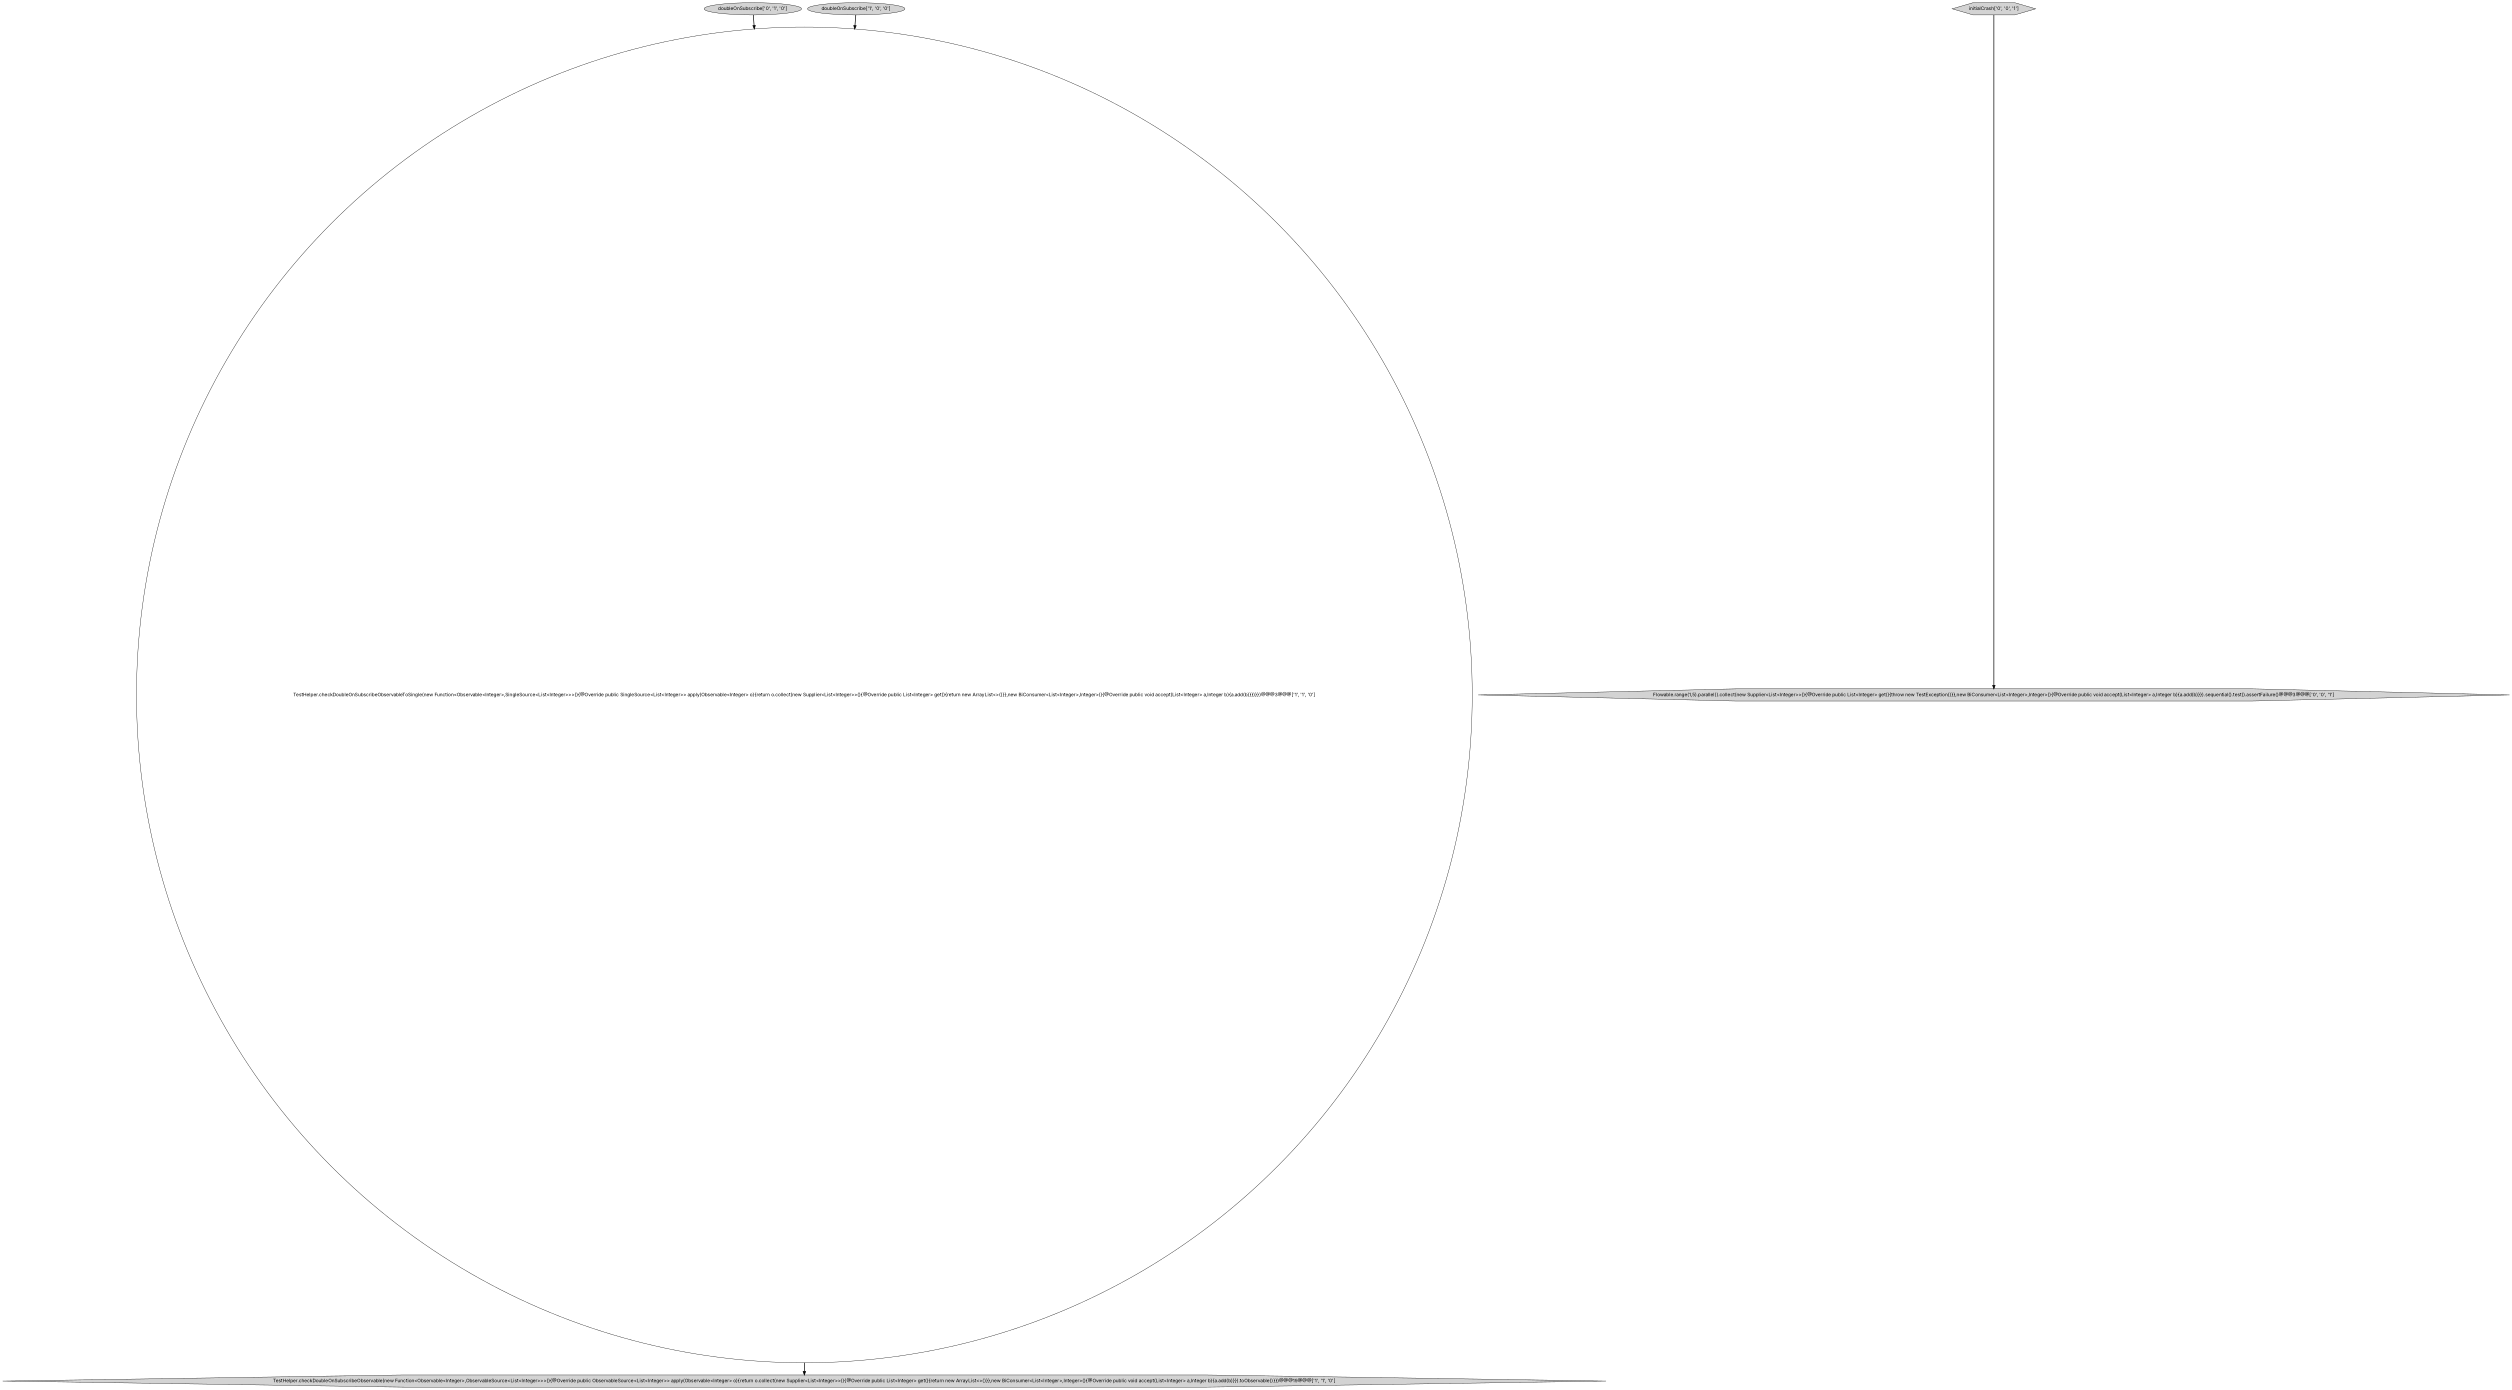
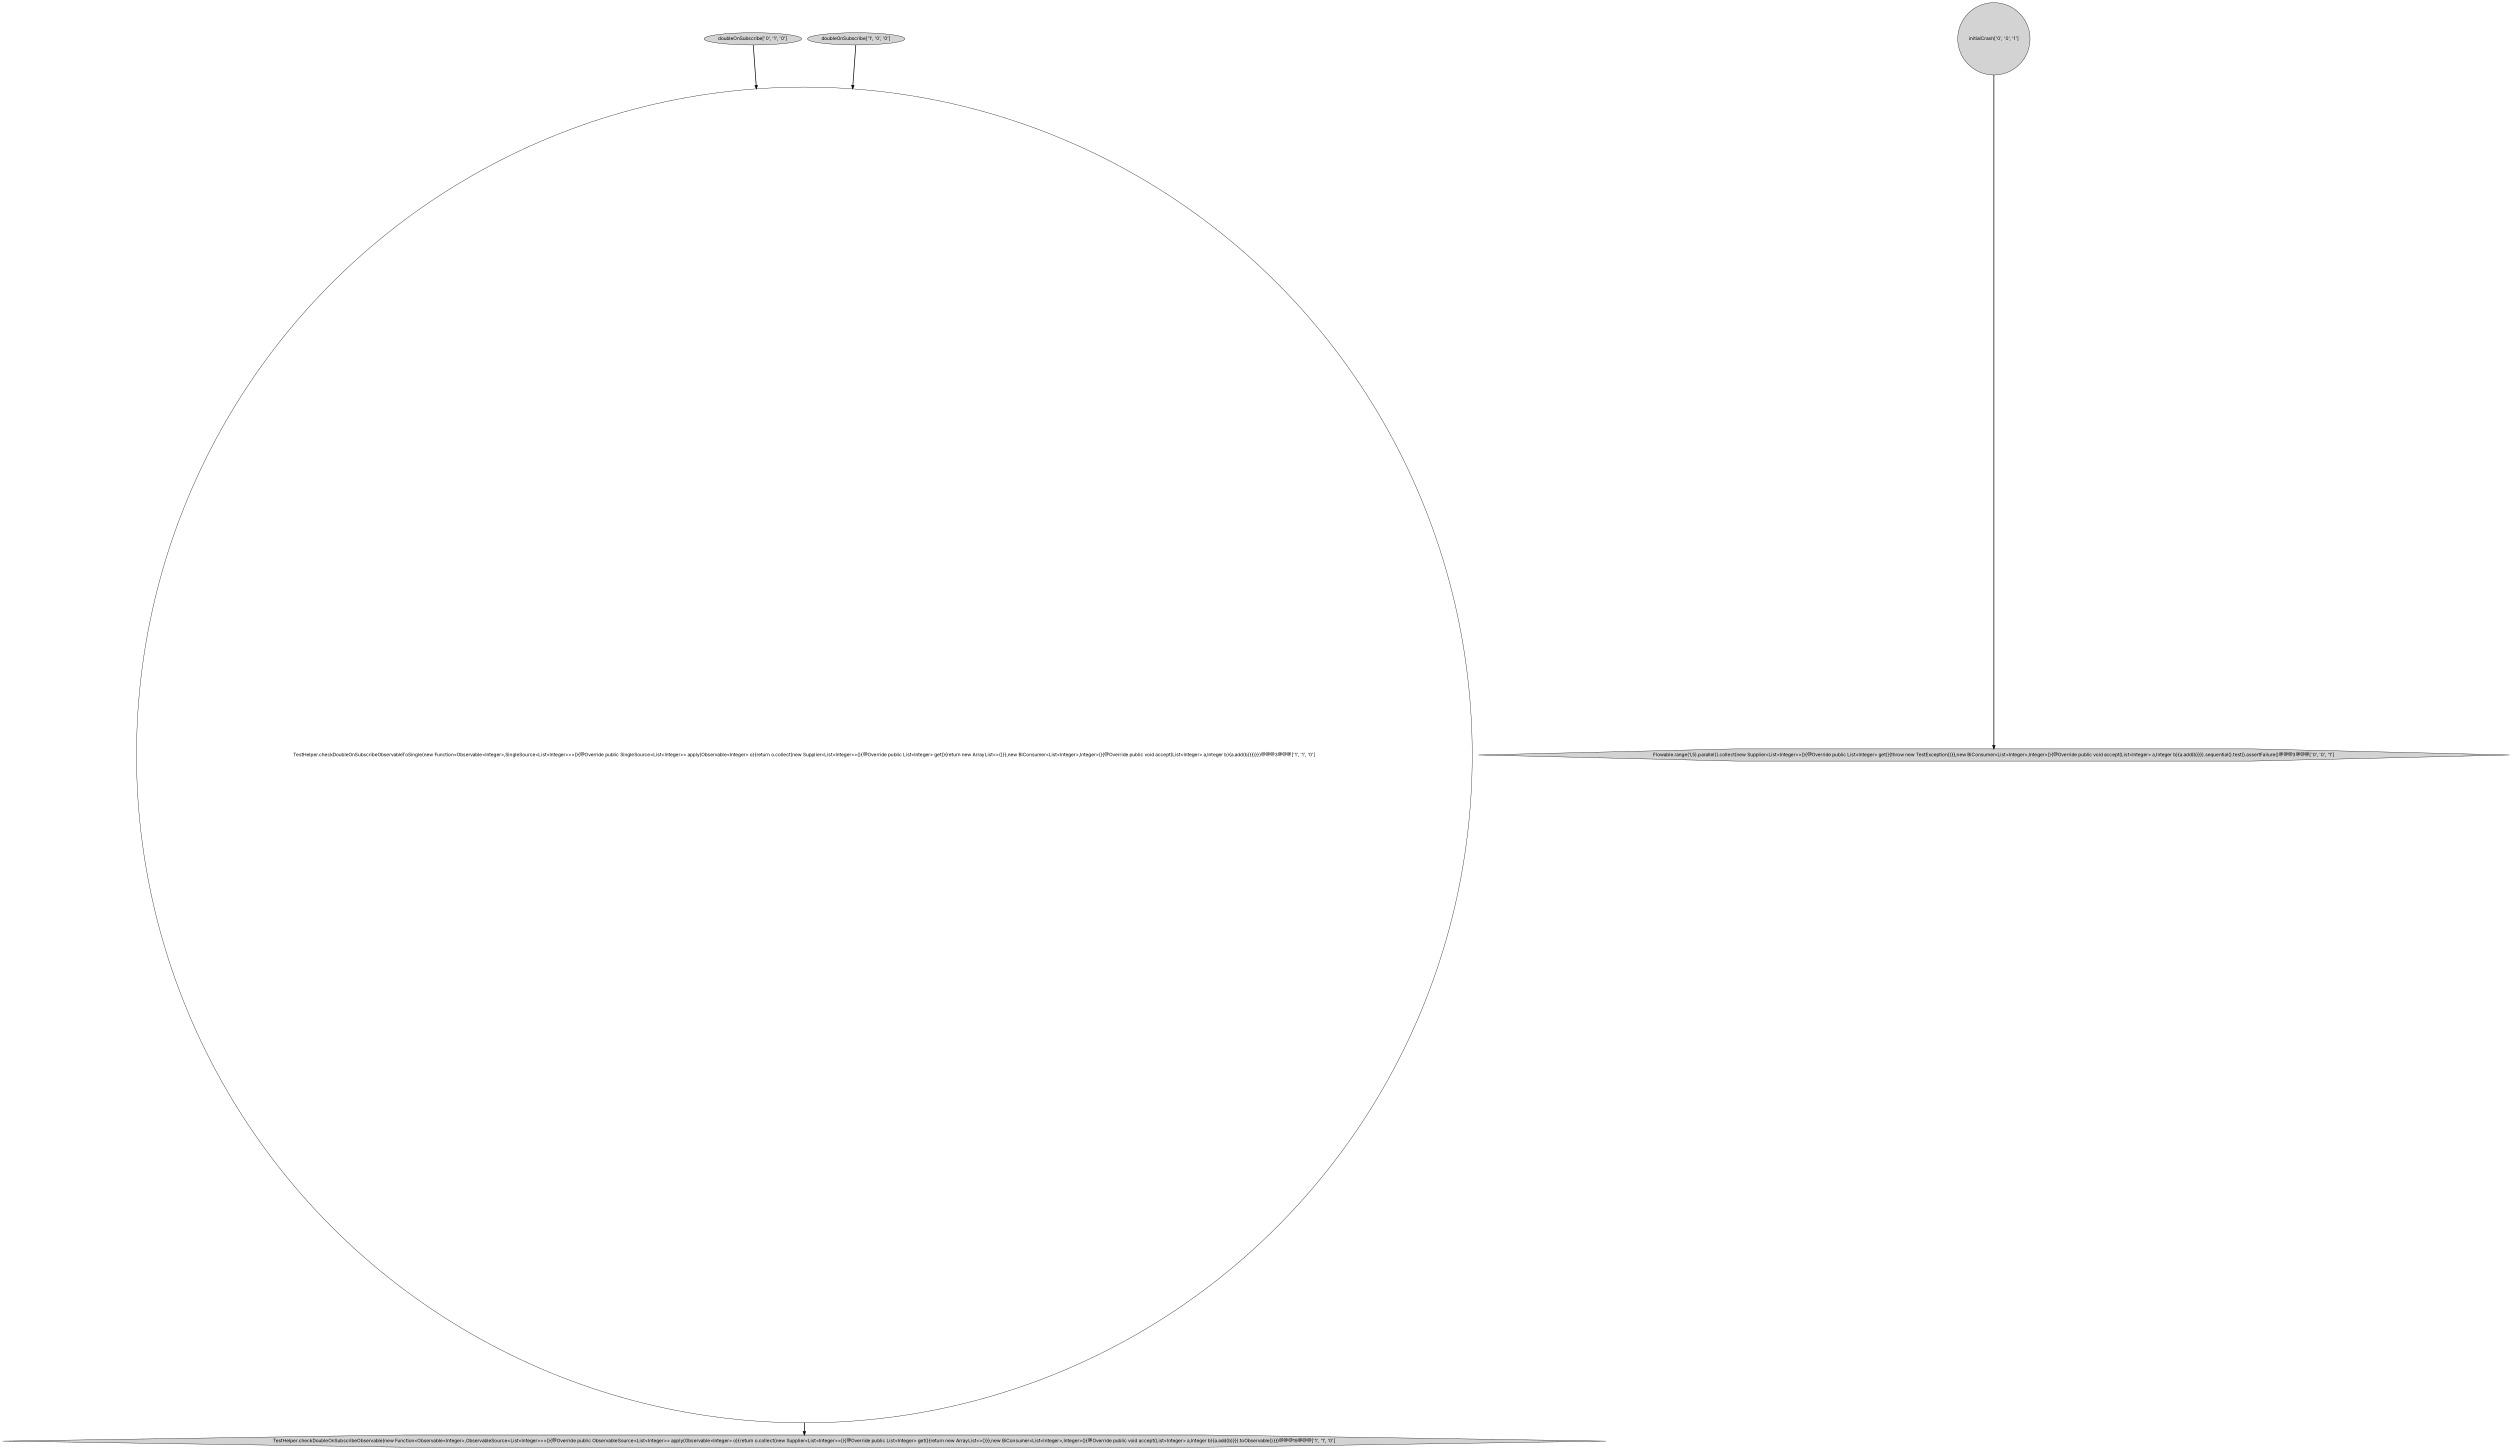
  digraph {
    fontname=Inter
    node [fillcolor=lightgray shape=circle style=filled fontname=Inter]
    edge [style=bold fontname=Inter]
    n1 [fillcolor=white label="TestHelper.checkDoubleOnSubscribeObservableToSingle(new Function<Observable<Integer>,SingleSource<List<Integer>>>(){@Override public SingleSource<List<Integer>> apply(Observable<Integer> o){return o.collect(new Supplier<List<Integer>>(){@Override public List<Integer> get(){return new ArrayList<>()}},new BiConsumer<List<Integer>,Integer>(){@Override public void accept(List<Integer> a,Integer b){a.add(b)}})}})@@@3@@@['1', '1', '0']"]
    n2 [label="TestHelper.checkDoubleOnSubscribeObservable(new Function<Observable<Integer>,ObservableSource<List<Integer>>>(){@Override public ObservableSource<List<Integer>> apply(Observable<Integer> o){return o.collect(new Supplier<List<Integer>>(){@Override public List<Integer> get(){return new ArrayList<>()}},new BiConsumer<List<Integer>,Integer>(){@Override public void accept(List<Integer> a,Integer b){a.add(b)}}).toObservable()}})@@@19@@@['1', '1', '0']" shape=hexagon]
    n3 [label="doubleOnSubscribe['0', '1', '0']" shape=ellipse]
-   n4 [label="initialCrash['0', '0', '1']" shape=hexagon]
+   n4 [label="initialCrash['0', '0', '1']"]
    n5 [label="Flowable.range(1,5).parallel().collect(new Supplier<List<Integer>>(){@Override public List<Integer> get(){throw new TestException()}},new BiConsumer<List<Integer>,Integer>(){@Override public void accept(List<Integer> a,Integer b){a.add(b)}}).sequential().test().assertFailure()@@@3@@@['0', '0', '1']" shape=hexagon]
    n6 [label="doubleOnSubscribe['1', '0', '0']" shape=ellipse]
    n1 -> n2
    n3 -> n1
    n4 -> n5
    n6 -> n1
  }
